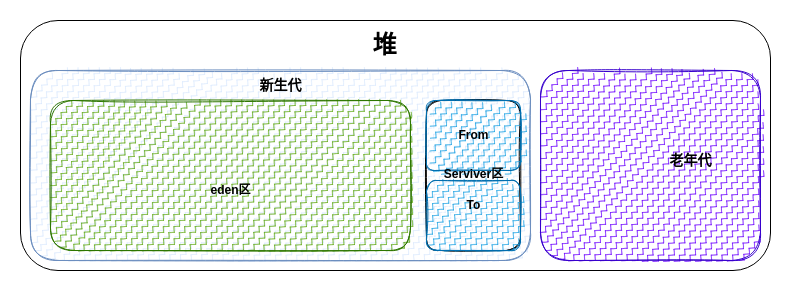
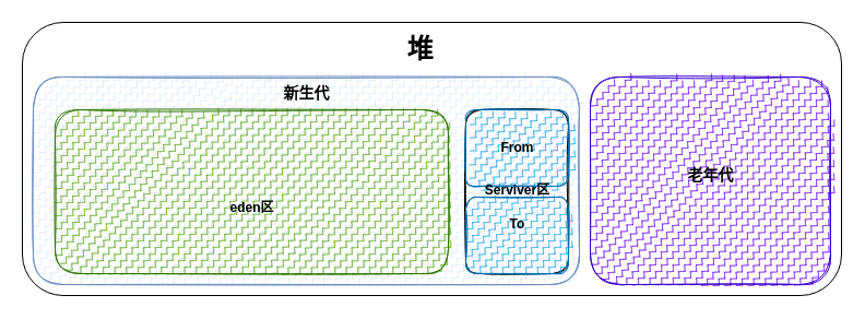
  <mxCell id="0" />
  <mxCell id="1" parent="0" />
  <mxCell id="2" value="" style="rounded=1;whiteSpace=wrap;html=1;" vertex="1" parent="1"><mxGeometry x="20" y="20" width="750" height="250" as="geometry" /></mxCell>
  <mxCell id="3" value="" style="rounded=1;whiteSpace=wrap;html=1;fillColor=#dae8fc;strokeColor=#6c8ebf;sketch=1;fillStyle=zigzag-line;" vertex="1" parent="1"><mxGeometry x="30" y="70" width="500" height="190" as="geometry" /></mxCell>
  <mxCell id="4" value="" style="rounded=1;whiteSpace=wrap;html=1;sketch=1;fillColor=#6a00ff;strokeColor=#3700CC;fillStyle=zigzag-line;fontColor=#ffffff;" vertex="1" parent="1"><mxGeometry x="540" y="70" width="220" height="190" as="geometry" /></mxCell>
  <mxCell id="5" value="&lt;h1&gt;堆&lt;/h1&gt;" style="text;html=1;align=center;verticalAlign=middle;resizable=0;points=[];autosize=1;strokeColor=none;fillColor=none;rotation=0;" vertex="1" parent="1"><mxGeometry x="364" y="20" width="40" height="50" as="geometry" /></mxCell>
  <mxCell id="6" value="" style="rounded=1;whiteSpace=wrap;html=1;sketch=1;fillStyle=zigzag-line;fillColor=#60a917;strokeColor=#2D7600;fontColor=#ffffff;" vertex="1" parent="1"><mxGeometry x="50" y="100" width="360" height="150" as="geometry" /></mxCell>
  <mxCell id="7" value="" style="rounded=1;whiteSpace=wrap;html=1;sketch=1;fillStyle=zigzag-line;shadow=0;" vertex="1" parent="1"><mxGeometry x="426" y="100" width="94" height="150" as="geometry" /></mxCell>
  <mxCell id="8" value="" style="rounded=1;whiteSpace=wrap;html=1;sketch=1;fillStyle=zigzag-line;fillColor=#1ba1e2;fontColor=#ffffff;strokeColor=#006EAF;" vertex="1" parent="1"><mxGeometry x="426" y="180" width="94" height="70" as="geometry" /></mxCell>
  <mxCell id="9" value="" style="rounded=1;whiteSpace=wrap;html=1;sketch=1;fillStyle=zigzag-line;fillColor=#1ba1e2;fontColor=#ffffff;strokeColor=#006EAF;" vertex="1" parent="1"><mxGeometry x="426" y="100" width="94" height="70" as="geometry" /></mxCell>
  <mxCell id="10" value="&lt;h3&gt;新生代&lt;/h3&gt;" style="text;html=1;align=center;verticalAlign=middle;resizable=0;points=[];autosize=1;strokeColor=none;fillColor=none;" vertex="1" parent="1"><mxGeometry x="250" y="60" width="60" height="50" as="geometry" /></mxCell>
- <mxCell id="11" value="&lt;h3&gt;老年代&lt;/h3&gt;" style="text;html=1;align=center;verticalAlign=middle;resizable=0;points=[];autosize=1;strokeColor=none;fillColor=none;" vertex="1" parent="1"><mxGeometry x="660" y="135" width="60" height="50" as="geometry" /></mxCell>
+ <mxCell id="11" value="&lt;h3&gt;老年代&lt;/h3&gt;" style="text;html=1;align=center;verticalAlign=middle;resizable=0;points=[];autosize=1;strokeColor=none;fillColor=none;" vertex="1" parent="1"><mxGeometry x="620" y="135" width="60" height="50" as="geometry" /></mxCell>
  <mxCell id="12" value="&lt;h4&gt;eden区&lt;/h4&gt;" style="text;html=1;align=center;verticalAlign=middle;resizable=0;points=[];autosize=1;strokeColor=none;fillColor=none;" vertex="1" parent="1"><mxGeometry x="200" y="165" width="60" height="50" as="geometry" /></mxCell>
  <mxCell id="13" value="&lt;h4&gt;From&lt;/h4&gt;" style="text;html=1;align=center;verticalAlign=middle;resizable=0;points=[];autosize=1;strokeColor=none;fillColor=none;" vertex="1" parent="1"><mxGeometry x="448" y="110" width="50" height="50" as="geometry" /></mxCell>
  <mxCell id="14" value="&lt;h4&gt;To&lt;/h4&gt;" style="text;html=1;align=center;verticalAlign=middle;resizable=0;points=[];autosize=1;strokeColor=none;fillColor=none;" vertex="1" parent="1"><mxGeometry x="458" y="180" width="30" height="50" as="geometry" /></mxCell>
  <mxCell id="15" value="&lt;h4&gt;Serviver区&lt;/h4&gt;" style="text;html=1;align=center;verticalAlign=middle;resizable=0;points=[];autosize=1;strokeColor=none;fillColor=none;" vertex="1" parent="1"><mxGeometry x="438" y="149" width="70" height="50" as="geometry" /></mxCell>
